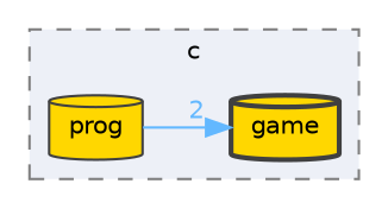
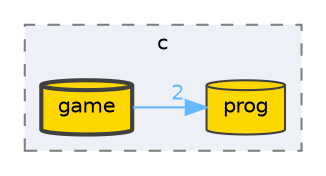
  digraph {
    compound=true
    rankdir=LR
    node [color=grey25 fillcolor=gold fontname=Helvetica fontsize=10 shape=cylinder]
    n1 [height=0.2 label=prog style=filled width=0.4]
    n2 [height=0.2 label=game style="filled,bold" width=0.4]
    subgraph cluster_1 {
      bgcolor="#edf0f7"
      fontname=Helvetica
      fontsize=10
      label=c
      pencolor=grey50
      style="filled,dashed"
      n1
      n2
    }
-   n1 -> n2 [color=steelblue1 fontcolor=steelblue1 fontname=Helvetica fontsize=10 headlabel=2 labeldistance=1.5 labelfontname=Helvetica labelfontsize=10]
+   n2 -> n1 [color=steelblue1 fontcolor=steelblue1 fontname=Helvetica fontsize=10 headlabel=2 labeldistance=1.5 labelfontname=Helvetica labelfontsize=10]
  }
